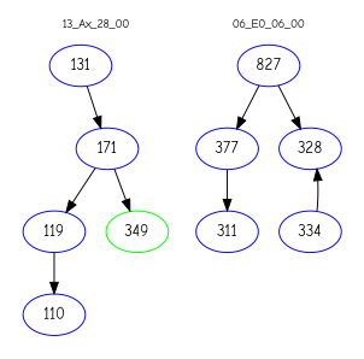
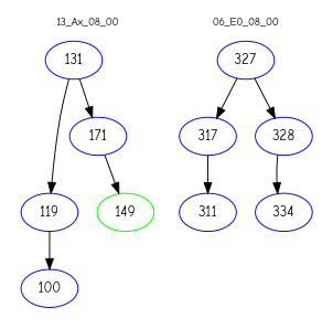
  digraph {
    fontname="Comic Neue"
    node [color=blue fontname="Comic Neue"]
    edge [color=black fontname="Comic Neue"]
    n1 [label=131]
    n2 [label=119]
    n3 [label=171]
-   n4 [label=110]
-   n5 [color=green label=349]
-   n6 [label=827]
-   n7 [label=377]
+   n4 [label=100]
+   n5 [color=green label=149]
+   n6 [label=327]
+   n7 [label=317]
    n8 [label=328]
    n9 [label=311]
    n10 [label=334]
    subgraph cluster_1 {
      color=white
      fontsize=10
-     label="13_Ax_28_00"
+     label="13_Ax_08_00"
      n1
      n2
      n3
      n4
      n5
    }
    subgraph cluster_2 {
      color=white
      fontsize=10
-     label="06_E0_06_00"
+     label="06_E0_08_00"
      n6
      n7
      n8
      n9
      n10
    }
-   n3 -> n2
+   n1 -> n2
    n1 -> n3
    n2 -> n4
    n3 -> n5
    n6 -> n7
    n6 -> n8
    n7 -> n9
-   n10 -> n8
+   n8 -> n10
  }
